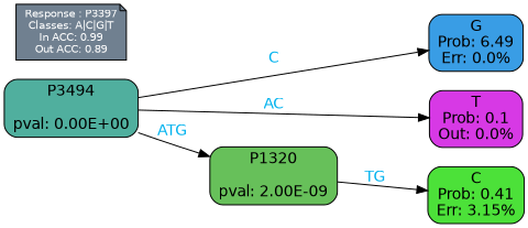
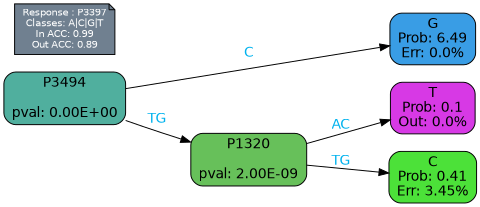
  digraph {
    rankdir=LR
    ranksep=equally
    splines=polylines
    node [color=black fontname=helvetica shape=box style="filled, rounded"]
    edge [fontcolor=deepskyblue2 fontname=helvetica]
    n1 [fillcolor="#d739e5" label="T\nProb: 0.1\nOut: 0.0%"]
-   n2 [fillcolor="#4ce139" label="C\nProb: 0.41\nErr: 3.15%"]
+   n2 [fillcolor="#4ce139" label="C\nProb: 0.41\nErr: 3.45%"]
    n3 [fillcolor="#399de5" label="G\nProb: 6.49\nErr: 0.0%"]
    n4 [align=left fillcolor=slategray fontcolor=white fontsize=10 label="Response : P3397\nClasses: A|C|G|T\nIn ACC: 0.99\nOut ACC: 0.89\n" shape=note style=filled]
    n5 [fillcolor="#50af9e" label="P3494\n\npval: 0.00E+00"]
    n6 [fillcolor="#67c05a" label="P1320\n\npval: 2.00E-09"]
    subgraph sub_1 {
      rank=same
      n1
      n2
      n3
    }
    subgraph sub_2 {
      rank=same
      n4
      n5
    }
    n5 -> n3 [label=C]
-   n5 -> n6 [label=ATG]
-   n5 -> n1 [label=AC]
+   n5 -> n6 [label=TG]
+   n6 -> n1 [label=AC]
    n6 -> n2 [label=TG]
  }
